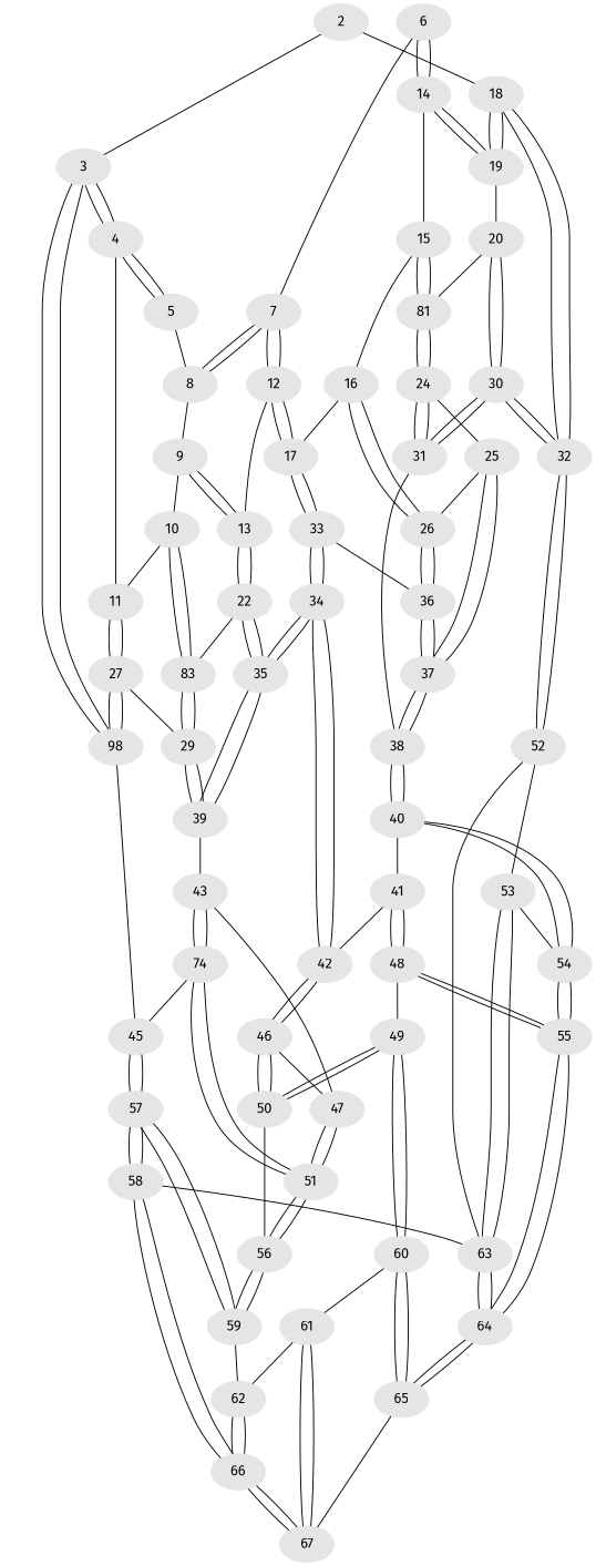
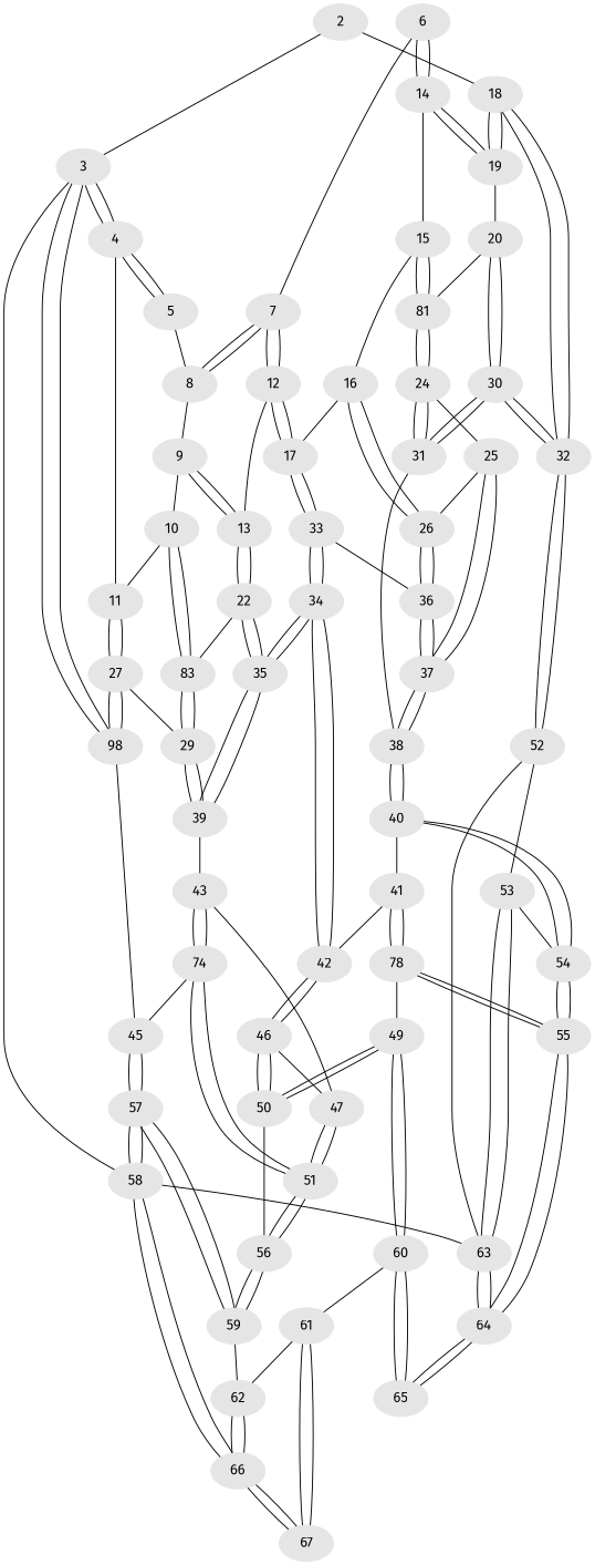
  graph {
    fontname="Fira Sans"
    node [color=gray90 fontname="Fira Sans" style=filled]
    edge [fontname="Fira Sans"]
    2
    3
    18
    6
    7
    14
    4
    n8 [label=98]
    58
    19
    32
    52
    53
    63
    5
    11
    45
    66
    8
    27
    9
    12
    15
    13
    17
    10
    n27 [label=83]
    22
    29
    33
    35
    16
    n33 [label=81]
    20
    26
    24
    36
    34
    30
    31
    25
    39
    37
    38
    57
    43
    40
    42
    46
    41
    54
    n52 [label=74]
    47
-   48
+   48 [label=78]
    55
    49
    50
    51
    56
    59
    60
    64
    61
    65
    62
    67
    2 -- 3
    2 -- 18
    3 -- 4
    3 -- 4
    3 -- n8
    3 -- n8
+   3 -- 58
    18 -- 19
    18 -- 19
    18 -- 32
    18 -- 32
    6 -- 7
    6 -- 14
    6 -- 14
    7 -- 8
    7 -- 8
    7 -- 12
    7 -- 12
    14 -- 19
    14 -- 19
    14 -- 15
    4 -- 5
    4 -- 5
    4 -- 11
    n8 -- 45
    58 -- 63
    58 -- 66
    58 -- 66
    19 -- 20
    32 -- 52
    32 -- 52
    52 -- 53
    52 -- 63
    53 -- 63
    53 -- 63
    53 -- 54
    63 -- 64
    63 -- 64
    5 -- 8
    11 -- 27
    11 -- 27
    45 -- 57
    45 -- 57
    66 -- 67
    66 -- 67
    8 -- 9
    27 -- n8
    27 -- n8
    27 -- 29
    9 -- 13
    9 -- 13
    9 -- 10
    12 -- 13
    12 -- 17
    12 -- 17
    15 -- 16
    15 -- n33
    15 -- n33
    13 -- 22
    13 -- 22
    17 -- 33
    17 -- 33
    10 -- 11
    10 -- n27
    10 -- n27
    n27 -- 29
    n27 -- 29
    22 -- n27
    22 -- 35
    22 -- 35
    29 -- 39
    29 -- 39
    33 -- 36
    33 -- 34
    33 -- 34
    35 -- 39
    35 -- 39
    16 -- 17
    16 -- 26
    16 -- 26
    n33 -- 24
    n33 -- 24
    20 -- n33
    20 -- 30
    20 -- 30
    26 -- 36
    26 -- 36
    24 -- 31
    24 -- 31
    24 -- 25
    36 -- 37
    36 -- 37
    34 -- 35
    34 -- 35
    34 -- 42
    34 -- 42
    30 -- 32
    30 -- 32
    30 -- 31
    30 -- 31
    31 -- 38
    25 -- 26
    25 -- 37
    25 -- 37
    39 -- 43
    37 -- 38
    37 -- 38
    38 -- 40
    38 -- 40
    57 -- 58
    57 -- 58
    57 -- 59
    57 -- 59
    43 -- n52
    43 -- n52
    43 -- 47
    40 -- 41
    40 -- 54
    40 -- 54
    42 -- 46
    42 -- 46
    46 -- 47
    46 -- 50
    46 -- 50
    41 -- 42
    41 -- 48
    41 -- 48
    54 -- 55
    54 -- 55
    n52 -- 45
    n52 -- 51
    n52 -- 51
    47 -- 51
    47 -- 51
    48 -- 55
    48 -- 55
    48 -- 49
    55 -- 64
    55 -- 64
    49 -- 50
    49 -- 50
    49 -- 60
    49 -- 60
    50 -- 56
    51 -- 56
    51 -- 56
    56 -- 59
    56 -- 59
    59 -- 62
    60 -- 61
    60 -- 65
    60 -- 65
    64 -- 65
    64 -- 65
    61 -- 62
    61 -- 67
    61 -- 67
-   65 -- 67
    62 -- 66
    62 -- 66
  }
